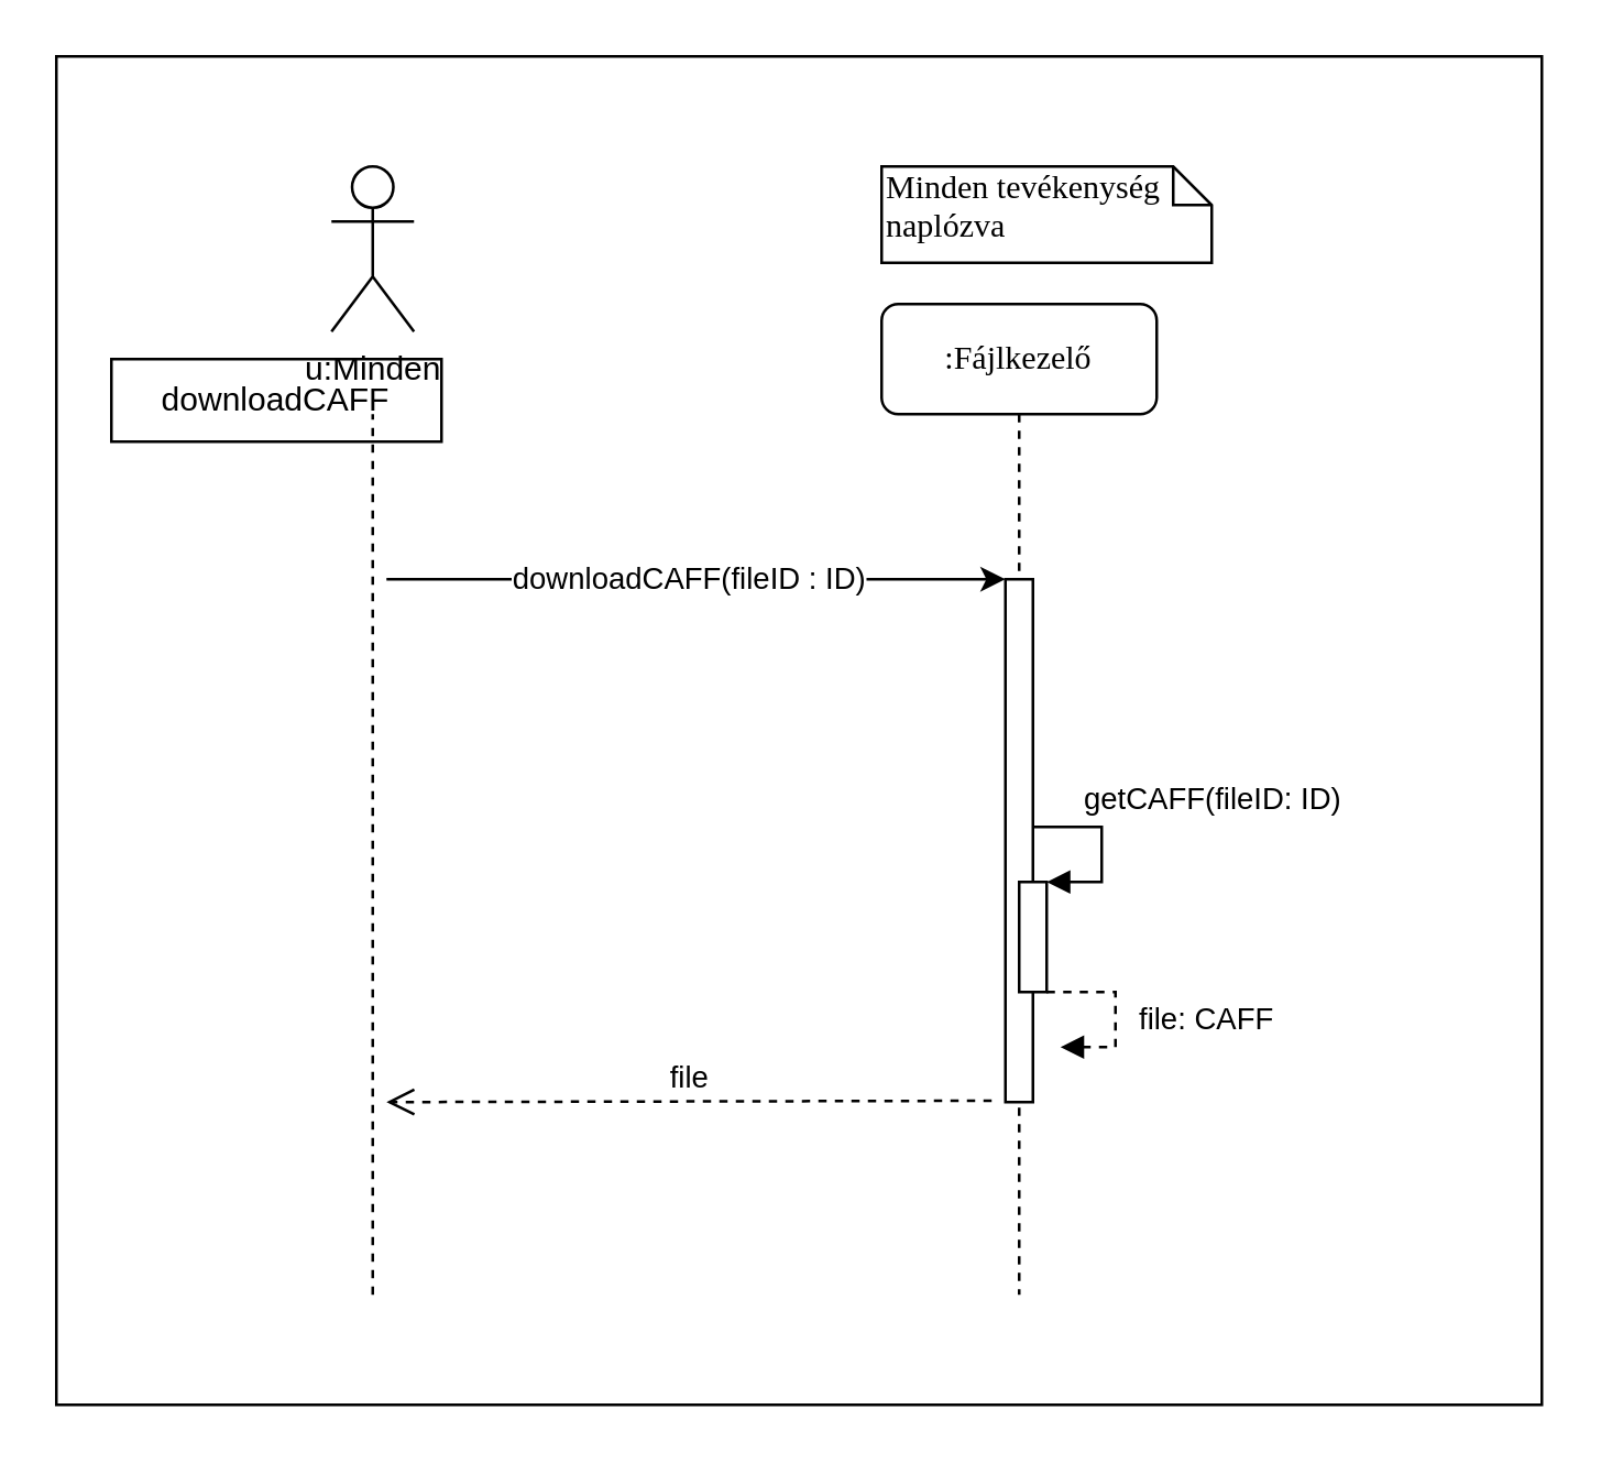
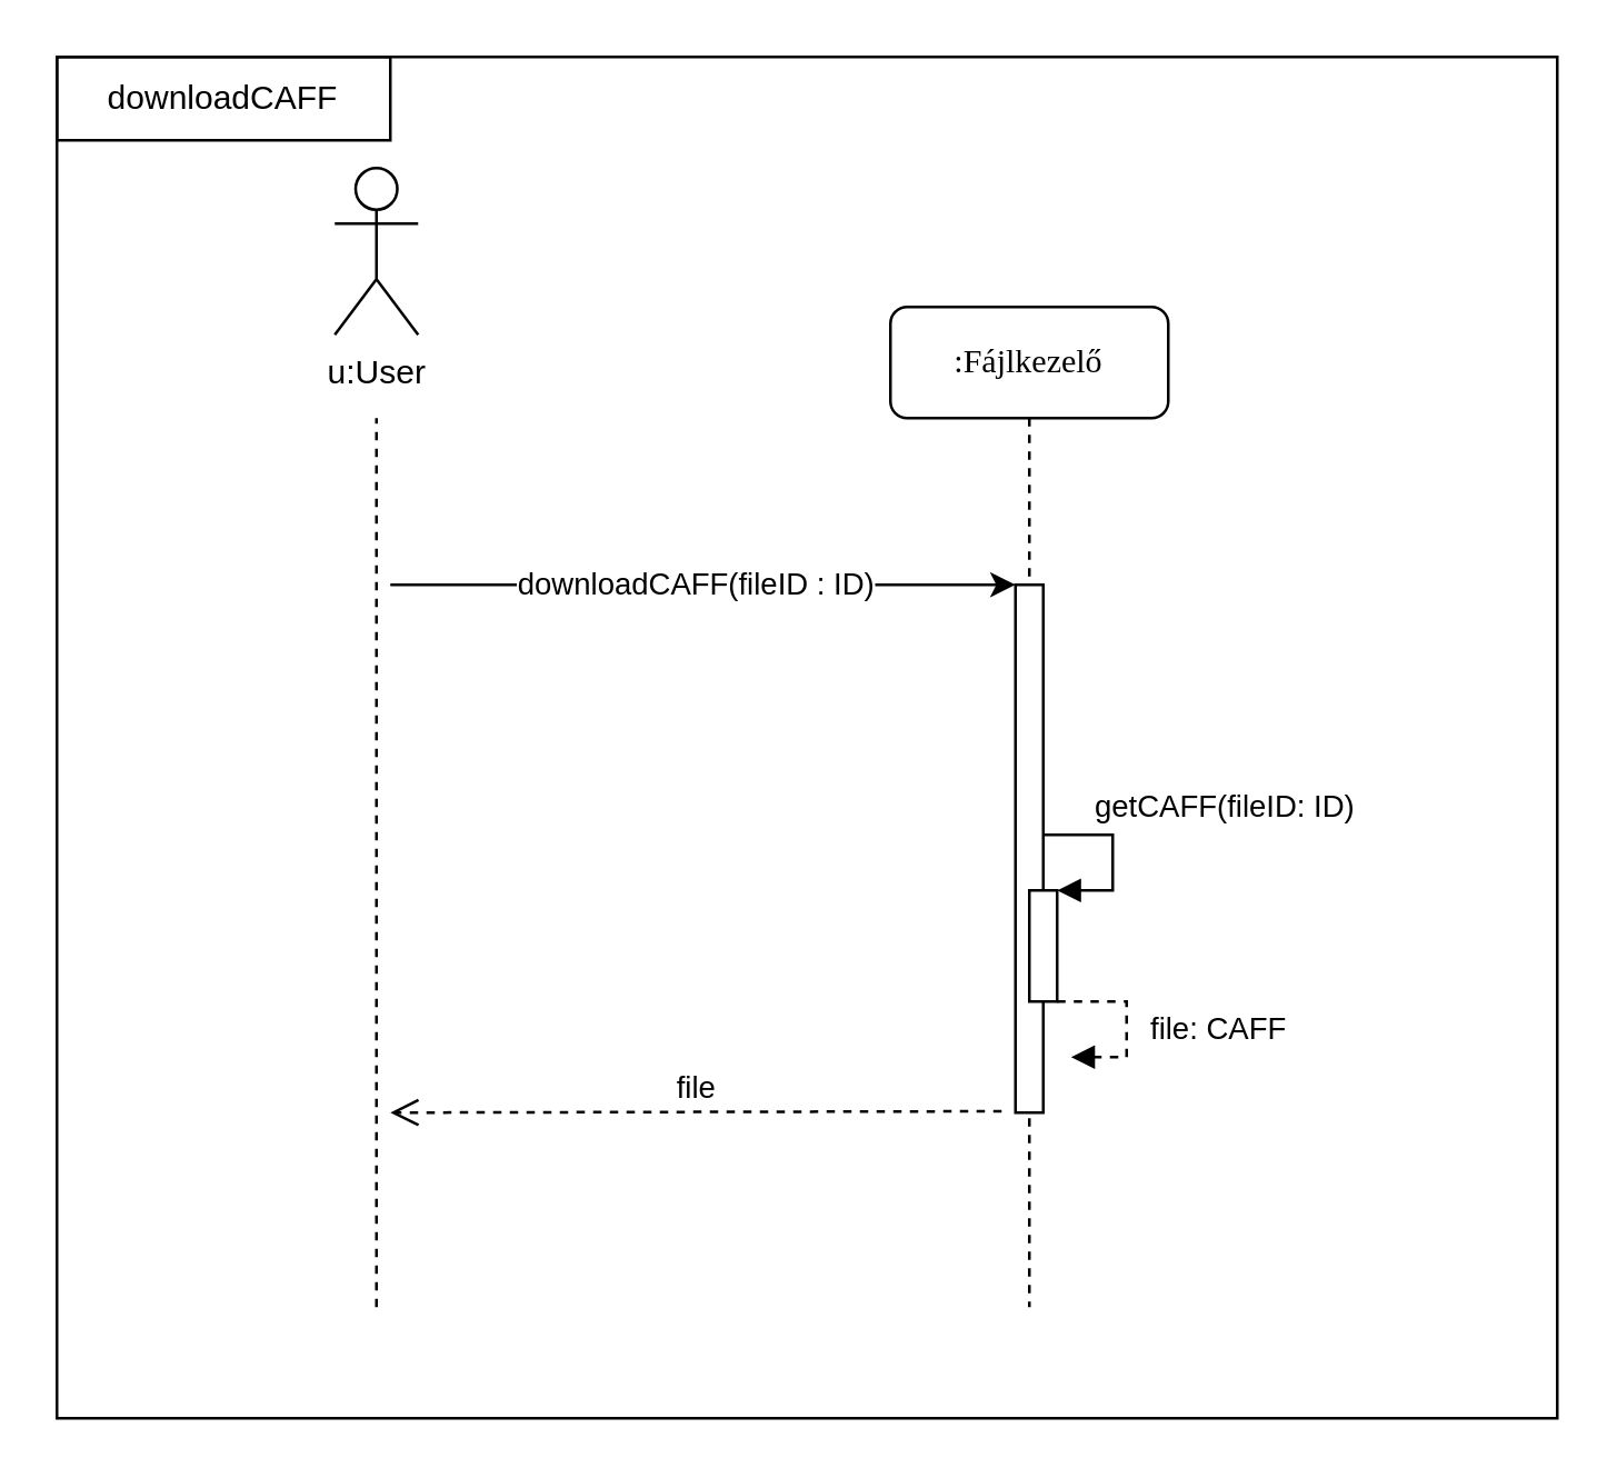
  <mxCell id="0" />
  <mxCell id="1" parent="0" />
  <mxCell id="2" value="" style="rounded=0;whiteSpace=wrap;html=1;fillColor=none;" parent="1" vertex="1"><mxGeometry x="20" y="20" width="540" height="490" as="geometry" /></mxCell>
  <mxCell id="3" value=":Fájlkezelő" style="shape=umlLifeline;perimeter=lifelinePerimeter;whiteSpace=wrap;html=1;container=1;collapsible=0;recursiveResize=0;outlineConnect=0;rounded=1;shadow=0;comic=0;labelBackgroundColor=none;strokeWidth=1;fontFamily=Verdana;fontSize=12;align=center;" parent="1" vertex="1"><mxGeometry x="320" y="110" width="100" height="360" as="geometry" /></mxCell>
  <mxCell id="4" value="" style="html=1;points=[];perimeter=orthogonalPerimeter;rounded=0;shadow=0;comic=0;labelBackgroundColor=none;strokeWidth=1;fontFamily=Verdana;fontSize=12;align=center;" parent="3" vertex="1"><mxGeometry x="45" y="100" width="10" height="190" as="geometry" /></mxCell>
- <mxCell id="5" value="Minden tevékenység naplózva" style="shape=note;whiteSpace=wrap;html=1;size=14;verticalAlign=top;align=left;spacingTop=-6;rounded=0;shadow=0;comic=0;labelBackgroundColor=none;strokeWidth=1;fontFamily=Verdana;fontSize=12" parent="1" vertex="1"><mxGeometry x="320" y="60" width="120" height="35" as="geometry" /></mxCell>
- <mxCell id="6" value="u:Minden" style="shape=umlActor;verticalLabelPosition=bottom;verticalAlign=top;html=1;outlineConnect=0;" parent="1" vertex="1"><mxGeometry x="120" y="60" width="30" height="60" as="geometry" /></mxCell>
+ <mxCell id="6" value="u:User" style="shape=umlActor;verticalLabelPosition=bottom;verticalAlign=top;html=1;outlineConnect=0;" parent="1" vertex="1"><mxGeometry x="120" y="60" width="30" height="60" as="geometry" /></mxCell>
  <mxCell id="7" value="downloadCAFF(fileID : ID)" style="endArrow=classic;html=1;" parent="1" edge="1"><mxGeometry x="-0.022" width="50" height="50" relative="1" as="geometry"><mxPoint x="140" y="210" as="sourcePoint" /><mxPoint x="365" y="210" as="targetPoint" /><mxPoint as="offset" /></mxGeometry></mxCell>
  <mxCell id="8" value="" style="endArrow=none;dashed=1;html=1;" parent="1" edge="1"><mxGeometry width="50" height="50" relative="1" as="geometry"><mxPoint x="135" y="470" as="sourcePoint" /><mxPoint x="135" y="150" as="targetPoint" /></mxGeometry></mxCell>
  <mxCell id="9" value="" style="html=1;points=[];perimeter=orthogonalPerimeter;" parent="1" vertex="1"><mxGeometry x="370" y="320" width="10" height="40" as="geometry" /></mxCell>
  <mxCell id="10" value="getCAFF(fileID: ID)" style="edgeStyle=orthogonalEdgeStyle;html=1;align=left;spacingLeft=2;endArrow=block;rounded=0;entryX=1;entryY=0;" parent="1" target="9" edge="1"><mxGeometry x="-0.538" y="10" relative="1" as="geometry"><mxPoint x="375" y="300" as="sourcePoint" /><Array as="points"><mxPoint x="400" y="300" /></Array><mxPoint as="offset" /></mxGeometry></mxCell>
  <mxCell id="11" value="file: CAFF" style="edgeStyle=orthogonalEdgeStyle;html=1;align=left;spacingLeft=2;endArrow=block;rounded=0;entryX=1;entryY=0;dashed=1;" parent="1" edge="1"><mxGeometry x="0.077" y="5" relative="1" as="geometry"><mxPoint x="380" y="360" as="sourcePoint" /><Array as="points"><mxPoint x="405" y="360" /></Array><mxPoint x="385" y="380" as="targetPoint" /><mxPoint as="offset" /></mxGeometry></mxCell>
  <mxCell id="12" value="file" style="html=1;verticalAlign=bottom;endArrow=open;dashed=1;endSize=8;" parent="1" edge="1"><mxGeometry relative="1" as="geometry"><mxPoint x="360" y="399.5" as="sourcePoint" /><mxPoint x="140" y="400" as="targetPoint" /></mxGeometry></mxCell>
- <mxCell id="13" value="downloadCAFF" style="rounded=0;whiteSpace=wrap;html=1;fillColor=none;" parent="1" vertex="1"><mxGeometry x="40" y="130" width="120" height="30" as="geometry" /></mxCell>
+ <mxCell id="13" value="downloadCAFF" style="rounded=0;whiteSpace=wrap;html=1;fillColor=none;" parent="1" vertex="1"><mxGeometry x="20" y="20" width="120" height="30" as="geometry" /></mxCell>
